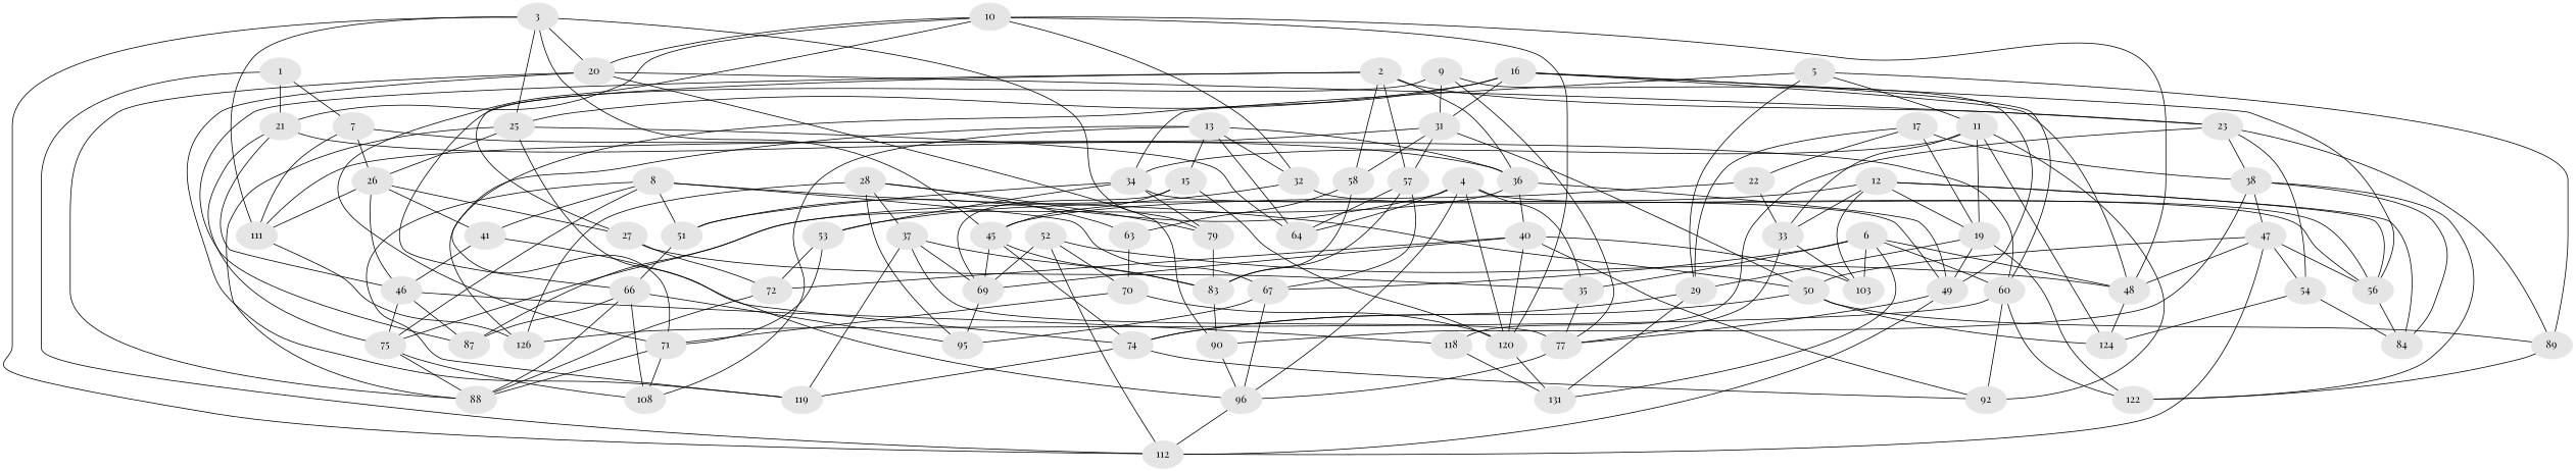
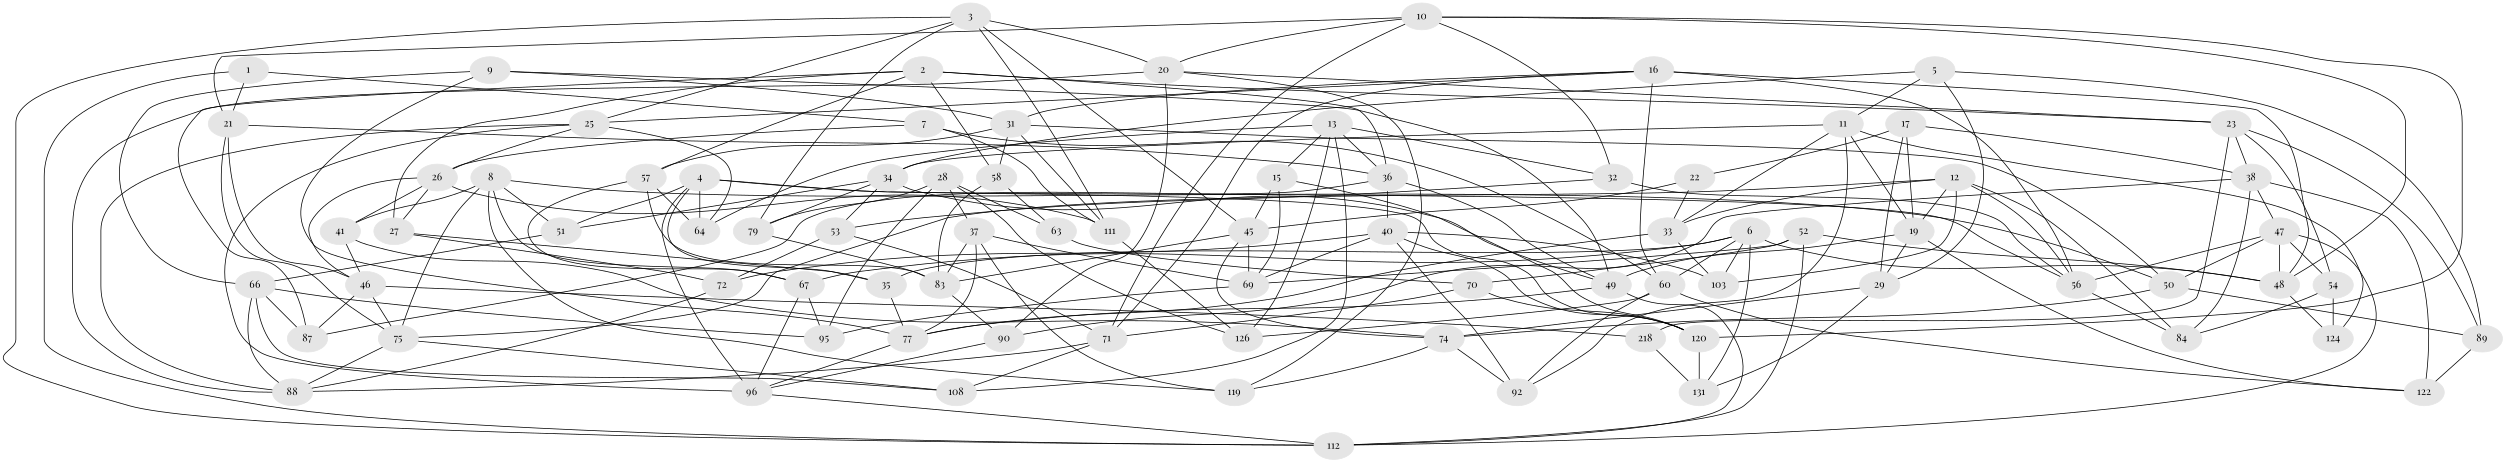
  graph {
    fontname="Playfair Display"
    node [color=gray90 fontname="Playfair Display" style=filled]
    edge [fontname="Playfair Display"]
    1
    7
    21 [super="+115"]
    112 [super="+123"]
    111 [super="+127"]
    60 [super="+109"]
    26 [super="+44"]
    36 [super="+104"]
    75 [super="+101"]
    46 [super="+59"]
    2 [super="+39"]
    23 [super="+117"]
    27
    57 [super="+105"]
    58
    87
    89
    38 [super="+86"]
    54
-   118
+   118 [label=218]
    35
    72
    49 [super="+93"]
    40 [super="+76"]
    64
    67 [super="+110"]
    83 [super="+98"]
    63
    3 [super="+82"]
    20 [super="+30"]
    25 [super="+42"]
    45 [super="+73"]
    79
    119
    88 [super="+113"]
    90
    96 [super="+107"]
    69 [super="+81"]
    74 [super="+91"]
    126
    4 [super="+55"]
    51
    56 [super="+61"]
    120 [super="+129"]
    77 [super="+121"]
    66 [super="+68"]
    84
    131
    5 [super="+18"]
    11 [super="+48"]
    29 [super="+130"]
    34 [super="+106"]
    19 [super="+102"]
    33 [super="+65"]
    92
    124
    53
    122
    6 [super="+14"]
    n60 [label=48 super="+125"]
    103
    95
    41
    8 [super="+24"]
    50 [super="+62"]
    108
    31 [super="+43"]
    9
    10 [super="+97"]
    32
    71 [super="+128"]
    12 [super="+114"]
    13 [super="+116"]
    15
    16 [super="+94"]
    17
    22
    47 [super="+100"]
    28 [super="+99"]
    37 [super="+85"]
    70
    52
    1 -- 7
    1 -- 21 [weight=2]
    1 -- 112
    7 -- 111
    7 -- 60
    7 -- 26
    21 -- 36
    21 -- 75
    21 -- 46
    111 -- 126
    60 -- 126
    60 -- 92
    60 -- 122
    26 -- 111
    26 -- 46
    26 -- 27
    26 -- 41
    36 -- 87
    36 -- 49
    36 -- 40
    75 -- 88
    75 -- 108
    46 -- 75
    46 -- 87
    46 -- 118
    2 -- 36
    2 -- 23
    2 -- 27
    2 -- 57
    2 -- 58
    2 -- 87
    23 -- 89
    23 -- 38
    23 -- 54
    23 -- 118
    27 -- 35
    27 -- 72
    57 -- 64
    57 -- 67
    57 -- 83
    58 -- 83
    58 -- 63
    89 -- 122
    38 -- 90
    38 -- 84
    38 -- 122
    38 -- 47
    54 -- 84
    54 -- 124
    118 -- 131
    35 -- 77
    72 -- 88
    49 -- 112
    49 -- 77
    40 -- 72
    40 -- 69
    40 -- 120
    40 -- 92
    40 -- 103
    67 -- 96
    67 -- 95
    83 -- 90
    63 -- 70
    3 -- 112
    3 -- 111
    3 -- 20
    3 -- 25
    3 -- 45
    3 -- 79
    20 -- 23
    20 -- 119
    20 -- 88
    20 -- 90
    25 -- 26
    25 -- 64
    25 -- 88
    25 -- 96
    45 -- 83
    45 -- 69
    45 -- 74
    79 -- 83
    90 -- 96
    96 -- 112
    69 -- 95
    74 -- 119
    74 -- 92
    4 -- 35
    4 -- 64
    4 -- 96
    4 -- 51
    4 -- 56
    4 -- 120
    51 -- 66
    56 -- 84
    120 -- 131
    77 -- 96
    66 -- 87
    66 -- 88
    66 -- 95
    66 -- 108
    5 -- 89
    5 -- 11
    5 -- 29
    5 -- 34
    11 -- 34
    11 -- 19
    11 -- 33
    11 -- 92
    11 -- 124
    29 -- 74
    29 -- 131
    34 -- 49
    34 -- 79
    34 -- 51
    34 -- 53
    19 -- 49
    19 -- 29
    19 -- 122
    33 -- 77
    33 -- 103
    53 -- 72
    53 -- 71
    6 -- 60
    6 -- 35
    6 -- 67
    6 -- 131
    6 -- n60
    6 -- 103
    n60 -- 124
    41 -- 46
    41 -- 74
    8 -- 75
    8 -- 67
    8 -- 119
    8 -- 51
    8 -- 41
    8 -- 50
    50 -- 89
    50 -- 74
-   50 -- 124
    31 -- 111
    31 -- 57
    31 -- 58
    31 -- 50
    9 -- 49
    9 -- 77
    9 -- 66
    9 -- 31
    10 -- 21
    10 -- 20
    10 -- 120
    10 -- n60
    10 -- 32
    10 -- 71
    32 -- 56
    32 -- 53
    71 -- 88
    71 -- 108
    12 -- 75
    12 -- 56
    12 -- 84
    12 -- 19
    12 -- 33
    12 -- 103
    13 -- 36
    13 -- 64
    13 -- 126
    13 -- 108
    13 -- 32
    13 -- 15
    15 -- 45
    15 -- 69
    15 -- 120
    16 -- 60
    16 -- 25
    16 -- 56
    16 -- n60
    16 -- 31
    16 -- 71
    17 -- 38
    17 -- 29
    17 -- 19
    17 -- 22
    22 -- 45
    22 -- 33 [weight=2]
    47 -- 112
    47 -- 54
    47 -- 56
    47 -- n60
    47 -- 50
    28 -- 63 [weight=2]
    28 -- 79
    28 -- 126
    28 -- 95
    28 -- 37
    37 -- 83
    37 -- 119
    37 -- 69
    37 -- 77
    70 -- 120
    70 -- 71
    52 -- 112
    52 -- 69
    52 -- n60
    52 -- 70
  }
